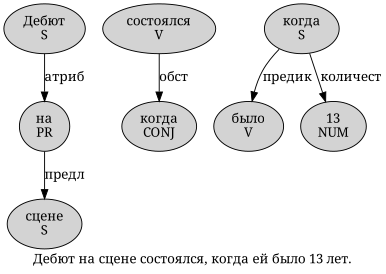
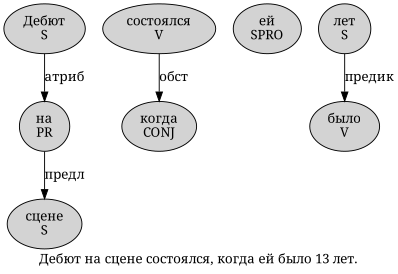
  digraph {
    fontname="Noto Serif"
    label="Дебют на сцене состоялся, когда ей было 13 лет."
    node [fillcolor=lightgray fontname="Noto Serif" penwidth=1 shape=ellipse style=filled]
    edge [fontname="Noto Serif"]
    n1 [label="Дебют\nS"]
    n2 [label="на\nPR"]
    n3 [label="сцене\nS"]
    n4 [label="состоялся\nV"]
    n5 [label="когда\nCONJ"]
+   n6 [label="ей\nSPRO"]
    n7 [label="было\nV"]
-   n8 [label="когда\nS"]
-   n9 [label="13\nNUM"]
+   n8 [label="лет\nS"]
    n1 -> n2 [label="атриб"]
    n2 -> n3 [label="предл"]
    n4 -> n5 [label="обст"]
    n8 -> n7 [label="предик"]
-   n8 -> n9 [label="количест"]
  }
